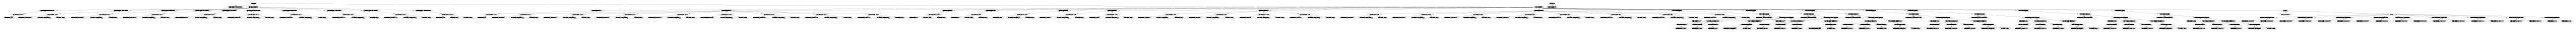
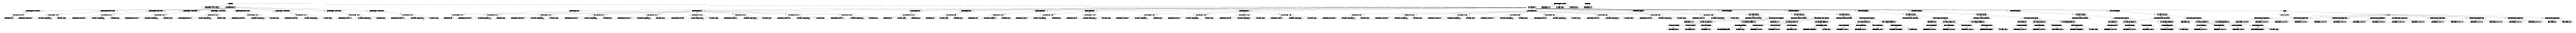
  digraph {
    ranksep=.25
    n1 [label=MODULE]
    n2 [label="IDENTIFIERS:adder_tree_top"]
    n3 [label=VAR_DECLARE_LIST]
    n4 [label=MODULE_ITEMS]
    n5 [label="VAR_DECLARE  INPUT PORT"]
    n6 [label="VAR_DECLARE  INPUT PORT"]
    n7 [label="VAR_DECLARE  INPUT PORT"]
    n8 [label="VAR_DECLARE  INPUT PORT"]
    n9 [label="VAR_DECLARE  INPUT PORT"]
    n10 [label="VAR_DECLARE  INPUT PORT"]
    n11 [label="VAR_DECLARE  INPUT PORT"]
    n12 [label="VAR_DECLARE  INPUT PORT"]
    n13 [label="VAR_DECLARE  INPUT PORT"]
-   n14 [label="VAR_DECLARE  OUTPUT PORT"]
    n15 [label=VAR_DECLARE_LIST]
    n16 [label=VAR_DECLARE_LIST]
    n17 [label=VAR_DECLARE_LIST]
    n18 [label=VAR_DECLARE_LIST]
    n19 [label=VAR_DECLARE_LIST]
    n20 [label=VAR_DECLARE_LIST]
    n21 [label=VAR_DECLARE_LIST]
    n22 [label=VAR_DECLARE_LIST]
    n23 [label=MODULE_INSTANCE]
    n24 [label=MODULE_INSTANCE]
    n25 [label=MODULE_INSTANCE]
    n26 [label=MODULE_INSTANCE]
    n27 [label=MODULE_INSTANCE]
    n28 [label=MODULE_INSTANCE]
    n29 [label=MODULE_INSTANCE]
    n30 [label=ALWAYS]
    n31 [label="VAR_DECLARE  INPUT"]
    n32 [label="VAR_DECLARE  INPUT"]
    n33 [label="VAR_DECLARE  INPUT"]
    n34 [label="VAR_DECLARE  INPUT"]
    n35 [label="VAR_DECLARE  INPUT"]
    n36 [label="VAR_DECLARE  INPUT"]
    n37 [label="VAR_DECLARE  INPUT"]
    n38 [label="VAR_DECLARE  INPUT"]
    n39 [label="VAR_DECLARE  INPUT"]
    n40 [label="VAR_DECLARE  OUTPUT"]
    n41 [label="IDENTIFIERS:clk"]
    n42 [label="IDENTIFIERS:isum0_0_0_0"]
    n43 [label="NUMBERS LONG_LONG:6"]
    n44 [label="NUMBERS DEC:0"]
    n45 [label="IDENTIFIERS:isum0_0_0_1"]
    n46 [label="NUMBERS LONG_LONG:6"]
    n47 [label="NUMBERS DEC:0"]
    n48 [label="IDENTIFIERS:isum0_0_1_0"]
    n49 [label="NUMBERS LONG_LONG:6"]
    n50 [label="NUMBERS DEC:0"]
    n51 [label="IDENTIFIERS:isum0_0_1_1"]
    n52 [label="NUMBERS LONG_LONG:6"]
    n53 [label="NUMBERS DEC:0"]
    n54 [label="IDENTIFIERS:isum0_1_0_0"]
    n55 [label="NUMBERS LONG_LONG:6"]
    n56 [label="NUMBERS DEC:0"]
    n57 [label="IDENTIFIERS:isum0_1_0_1"]
    n58 [label="NUMBERS LONG_LONG:6"]
    n59 [label="NUMBERS DEC:0"]
    n60 [label="IDENTIFIERS:isum0_1_1_0"]
    n61 [label="NUMBERS LONG_LONG:6"]
    n62 [label="NUMBERS DEC:0"]
    n63 [label="IDENTIFIERS:isum0_1_1_1"]
    n64 [label="NUMBERS LONG_LONG:6"]
    n65 [label="NUMBERS DEC:0"]
    n66 [label="IDENTIFIERS:sum"]
    n67 [label="NUMBERS DEC:7"]
    n68 [label="NUMBERS DEC:0"]
    n69 [label="VAR_DECLARE  INPUT"]
    n70 [label="VAR_DECLARE  INPUT"]
    n71 [label="VAR_DECLARE  INPUT"]
    n72 [label="VAR_DECLARE  INPUT"]
    n73 [label="VAR_DECLARE  INPUT"]
    n74 [label="VAR_DECLARE  INPUT"]
    n75 [label="VAR_DECLARE  INPUT"]
    n76 [label="VAR_DECLARE  INPUT"]
    n77 [label="VAR_DECLARE  INPUT"]
    n78 [label="VAR_DECLARE  OUTPUT"]
    n79 [label="VAR_DECLARE  REG"]
    n80 [label="VAR_DECLARE  WIRE"]
    n81 [label="VAR_DECLARE  WIRE"]
    n82 [label="VAR_DECLARE  WIRE"]
    n83 [label="VAR_DECLARE  WIRE"]
    n84 [label="VAR_DECLARE  WIRE"]
    n85 [label="VAR_DECLARE  WIRE"]
    n86 [label="VAR_DECLARE  WIRE"]
    n87 [label="VAR_DECLARE  REG"]
    n88 [label="VAR_DECLARE  REG"]
    n89 [label="VAR_DECLARE  REG"]
    n90 [label="VAR_DECLARE  REG"]
    n91 [label="VAR_DECLARE  REG"]
    n92 [label="VAR_DECLARE  REG"]
    n93 [label="VAR_DECLARE  REG"]
    n94 [label="VAR_DECLARE  REG"]
    n95 [label=MODULE_INSTANCE]
    n96 [label=MODULE_INSTANCE]
    n97 [label=MODULE_INSTANCE]
    n98 [label=MODULE_INSTANCE]
    n99 [label=MODULE_INSTANCE]
    n100 [label=MODULE_INSTANCE]
    n101 [label=MODULE_INSTANCE]
    n102 [label=DELAY_CONTROL]
    n103 [label=BLOCK]
    n104 [label="IDENTIFIERS:clk"]
    n105 [label="IDENTIFIERS:isum0_0_0_0"]
    n106 [label="NUMBERS LONG_LONG:6"]
    n107 [label="NUMBERS DEC:0"]
    n108 [label="IDENTIFIERS:isum0_0_0_1"]
    n109 [label="NUMBERS LONG_LONG:6"]
    n110 [label="NUMBERS DEC:0"]
    n111 [label="IDENTIFIERS:isum0_0_1_0"]
    n112 [label="NUMBERS LONG_LONG:6"]
    n113 [label="NUMBERS DEC:0"]
    n114 [label="IDENTIFIERS:isum0_0_1_1"]
    n115 [label="NUMBERS LONG_LONG:6"]
    n116 [label="NUMBERS DEC:0"]
    n117 [label="IDENTIFIERS:isum0_1_0_0"]
    n118 [label="NUMBERS LONG_LONG:6"]
    n119 [label="NUMBERS DEC:0"]
    n120 [label="IDENTIFIERS:isum0_1_0_1"]
    n121 [label="NUMBERS LONG_LONG:6"]
    n122 [label="NUMBERS DEC:0"]
    n123 [label="IDENTIFIERS:isum0_1_1_0"]
    n124 [label="NUMBERS LONG_LONG:6"]
    n125 [label="NUMBERS DEC:0"]
    n126 [label="IDENTIFIERS:isum0_1_1_1"]
    n127 [label="NUMBERS LONG_LONG:6"]
    n128 [label="NUMBERS DEC:0"]
    n129 [label="IDENTIFIERS:sum"]
    n130 [label="NUMBERS DEC:7"]
    n131 [label="NUMBERS DEC:0"]
    n132 [label="IDENTIFIERS:sum"]
    n133 [label="NUMBERS DEC:7"]
    n134 [label="NUMBERS DEC:0"]
    n135 [label="IDENTIFIERS:sum0"]
    n136 [label="NUMBERS LONG_BITS:9"]
    n137 [label="NUMBERS DEC:0"]
    n138 [label="IDENTIFIERS:sum0_0"]
    n139 [label="NUMBERS LONG_LONG:8"]
    n140 [label="NUMBERS DEC:0"]
    n141 [label="IDENTIFIERS:sum0_1"]
    n142 [label="NUMBERS LONG_LONG:8"]
    n143 [label="NUMBERS DEC:0"]
    n144 [label="IDENTIFIERS:sum0_0_0"]
    n145 [label="NUMBERS LONG_LONG:7"]
    n146 [label="NUMBERS DEC:0"]
    n147 [label="IDENTIFIERS:sum0_0_1"]
    n148 [label="NUMBERS LONG_LONG:7"]
    n149 [label="NUMBERS DEC:0"]
    n150 [label="IDENTIFIERS:sum0_1_0"]
    n151 [label="NUMBERS LONG_LONG:7"]
    n152 [label="NUMBERS DEC:0"]
    n153 [label="IDENTIFIERS:sum0_1_1"]
    n154 [label="NUMBERS LONG_LONG:7"]
    n155 [label="NUMBERS DEC:0"]
    n156 [label="IDENTIFIERS:sum0_0_0_0"]
    n157 [label="NUMBERS LONG_LONG:6"]
    n158 [label="NUMBERS DEC:0"]
    n159 [label="IDENTIFIERS:sum0_0_0_1"]
    n160 [label="NUMBERS LONG_LONG:6"]
    n161 [label="NUMBERS DEC:0"]
    n162 [label="IDENTIFIERS:sum0_0_1_0"]
    n163 [label="NUMBERS LONG_LONG:6"]
    n164 [label="NUMBERS DEC:0"]
    n165 [label="IDENTIFIERS:sum0_0_1_1"]
    n166 [label="NUMBERS LONG_LONG:6"]
    n167 [label="NUMBERS DEC:0"]
    n168 [label="IDENTIFIERS:sum0_1_0_0"]
    n169 [label="NUMBERS LONG_LONG:6"]
    n170 [label="NUMBERS DEC:0"]
    n171 [label="IDENTIFIERS:sum0_1_0_1"]
    n172 [label="NUMBERS LONG_LONG:6"]
    n173 [label="NUMBERS DEC:0"]
    n174 [label="IDENTIFIERS:sum0_1_1_0"]
    n175 [label="NUMBERS LONG_LONG:6"]
    n176 [label="NUMBERS DEC:0"]
    n177 [label="IDENTIFIERS:sum0_1_1_1"]
    n178 [label="NUMBERS LONG_LONG:6"]
    n179 [label="NUMBERS DEC:0"]
    n180 [label="IDENTIFIERS:adder_tree_branch"]
    n181 [label=MODULE_NAMED_INSTANCE]
    n182 [label="IDENTIFIERS:L1_0"]
    n183 [label=MODULE_CONNECT_LIST]
    n184 [label=MODULE_PARAMETER_LIST]
    n185 [label=MODULE_CONNECT]
    n186 [label=MODULE_CONNECT]
    n187 [label=MODULE_CONNECT]
    n188 [label=MODULE_PARAMETER]
    n189 [label="IDENTIFIERS:sum0_0"]
    n190 [label="IDENTIFIERS:sum0_1"]
    n191 [label="IDENTIFIERS:sum0"]
    n192 [label="IDENTIFIERS:EXTRA_BITS"]
    n193 [label="NUMBERS DEC:2"]
    n194 [label="IDENTIFIERS:adder_tree_branch"]
    n195 [label=MODULE_NAMED_INSTANCE]
    n196 [label="IDENTIFIERS:L2_0"]
    n197 [label=MODULE_CONNECT_LIST]
    n198 [label=MODULE_PARAMETER_LIST]
    n199 [label=MODULE_CONNECT]
    n200 [label=MODULE_CONNECT]
    n201 [label=MODULE_CONNECT]
    n202 [label=MODULE_PARAMETER]
    n203 [label="IDENTIFIERS:sum0_0_0"]
    n204 [label="IDENTIFIERS:sum0_0_1"]
    n205 [label="IDENTIFIERS:sum0_0"]
    n206 [label="IDENTIFIERS:EXTRA_BITS"]
    n207 [label="NUMBERS DEC:1"]
    n208 [label="IDENTIFIERS:adder_tree_branch"]
    n209 [label=MODULE_NAMED_INSTANCE]
    n210 [label=MODULE_CONNECT_LIST]
    n211 [label=MODULE_PARAMETER_LIST]
    n212 [label=MODULE_CONNECT]
    n213 [label=MODULE_CONNECT]
    n214 [label=MODULE_CONNECT]
    n215 [label=MODULE_PARAMETER]
    n216 [label="IDENTIFIERS:sum0_1_0"]
    n217 [label="IDENTIFIERS:sum0_1_1"]
    n218 [label="IDENTIFIERS:sum0_1"]
    n219 [label="IDENTIFIERS:EXTRA_BITS"]
    n220 [label="NUMBERS DEC:1"]
    n221 [label="IDENTIFIERS:adder_tree_branch"]
    n222 [label=MODULE_NAMED_INSTANCE]
    n223 [label="IDENTIFIERS:L3_0"]
    n224 [label=MODULE_CONNECT_LIST]
    n225 [label=MODULE_PARAMETER_LIST]
    n226 [label=MODULE_CONNECT]
    n227 [label=MODULE_CONNECT]
    n228 [label=MODULE_CONNECT]
    n229 [label=MODULE_PARAMETER]
    n230 [label="IDENTIFIERS:sum0_0_0_0"]
    n231 [label="IDENTIFIERS:sum0_0_0_1"]
    n232 [label="IDENTIFIERS:sum0_0_0"]
    n233 [label="IDENTIFIERS:EXTRA_BITS"]
    n234 [label="NUMBERS DEC:0"]
    n235 [label="IDENTIFIERS:adder_tree_branch"]
    n236 [label=MODULE_NAMED_INSTANCE]
    n237 [label="IDENTIFIERS:L3_1"]
    n238 [label=MODULE_CONNECT_LIST]
    n239 [label=MODULE_PARAMETER_LIST]
    n240 [label=MODULE_CONNECT]
    n241 [label=MODULE_CONNECT]
    n242 [label=MODULE_CONNECT]
    n243 [label=MODULE_PARAMETER]
    n244 [label="IDENTIFIERS:sum0_0_1_0"]
    n245 [label="IDENTIFIERS:sum0_0_1_1"]
    n246 [label="IDENTIFIERS:sum0_0_1"]
    n247 [label="IDENTIFIERS:EXTRA_BITS"]
    n248 [label="NUMBERS DEC:0"]
    n249 [label="IDENTIFIERS:adder_tree_branch"]
    n250 [label=MODULE_NAMED_INSTANCE]
    n251 [label="IDENTIFIERS:L3_2"]
    n252 [label=MODULE_CONNECT_LIST]
    n253 [label=MODULE_PARAMETER_LIST]
    n254 [label=MODULE_CONNECT]
    n255 [label=MODULE_CONNECT]
    n256 [label=MODULE_CONNECT]
    n257 [label=MODULE_PARAMETER]
    n258 [label="IDENTIFIERS:sum0_1_0_0"]
    n259 [label="IDENTIFIERS:sum0_1_0_1"]
    n260 [label="IDENTIFIERS:sum0_1_0"]
    n261 [label="IDENTIFIERS:EXTRA_BITS"]
    n262 [label="NUMBERS DEC:0"]
    n263 [label="IDENTIFIERS:adder_tree_branch"]
    n264 [label=MODULE_NAMED_INSTANCE]
    n265 [label="IDENTIFIERS:L3_3"]
    n266 [label=MODULE_CONNECT_LIST]
    n267 [label=MODULE_PARAMETER_LIST]
    n268 [label=MODULE_CONNECT]
    n269 [label=MODULE_CONNECT]
    n270 [label=MODULE_CONNECT]
    n271 [label=MODULE_PARAMETER]
    n272 [label="IDENTIFIERS:sum0_1_1_0"]
    n273 [label="IDENTIFIERS:sum0_1_1_1"]
    n274 [label="IDENTIFIERS:sum0_1_1"]
    n275 [label="IDENTIFIERS:EXTRA_BITS"]
    n276 [label="NUMBERS DEC:0"]
    n277 [label=NON_BLOCKING_STATEMENT]
    n278 [label=NON_BLOCKING_STATEMENT]
    n279 [label=NON_BLOCKING_STATEMENT]
    n280 [label=NON_BLOCKING_STATEMENT]
    n281 [label=NON_BLOCKING_STATEMENT]
    n282 [label=NON_BLOCKING_STATEMENT]
    n283 [label=NON_BLOCKING_STATEMENT]
    n284 [label=NON_BLOCKING_STATEMENT]
    n285 [label=NON_BLOCKING_STATEMENT]
    n286 [label=POSEDGE]
    n287 [label="IDENTIFIERS:clk"]
    n288 [label="IDENTIFIERS:sum0_0_0_0"]
    n289 [label="IDENTIFIERS:isum0_0_0_0"]
    n290 [label="IDENTIFIERS:sum0_0_0_1"]
    n291 [label="IDENTIFIERS:isum0_0_0_1"]
    n292 [label="IDENTIFIERS:sum0_0_1_0"]
    n293 [label="IDENTIFIERS:isum0_0_1_0"]
    n294 [label="IDENTIFIERS:sum0_0_1_1"]
    n295 [label="IDENTIFIERS:isum0_0_1_1"]
    n296 [label="IDENTIFIERS:sum0_1_0_0"]
    n297 [label="IDENTIFIERS:isum0_1_0_0"]
    n298 [label="IDENTIFIERS:sum0_1_0_1"]
    n299 [label="IDENTIFIERS:isum0_1_0_1"]
    n300 [label="IDENTIFIERS:sum0_1_1_0"]
    n301 [label="IDENTIFIERS:isum0_1_1_0"]
    n302 [label="IDENTIFIERS:sum0_1_1_1"]
    n303 [label="IDENTIFIERS:isum0_1_1_1"]
    n304 [label="IDENTIFIERS:sum"]
    n305 [label="IDENTIFIERS:sum0"]
    n1 -> n2
    n1 -> n3
    n1 -> n4
    n3 -> n5
    n3 -> n6
    n3 -> n7
    n3 -> n8
    n3 -> n9
    n3 -> n10
    n3 -> n11
    n3 -> n12
    n3 -> n13
-   n3 -> n14
    n4 -> n15
    n4 -> n16
    n4 -> n17
    n4 -> n18
    n4 -> n19
    n4 -> n20
    n4 -> n21
    n4 -> n22
    n4 -> n23
    n4 -> n24
    n4 -> n25
    n4 -> n26
    n4 -> n27
    n4 -> n28
    n4 -> n29
    n4 -> n30
    n5 -> n31
    n6 -> n32
    n7 -> n33
    n8 -> n34
    n9 -> n35
    n10 -> n36
    n11 -> n37
    n12 -> n38
    n13 -> n39
-   n14 -> n40
    n15 -> n69
    n16 -> n70
    n16 -> n71
    n16 -> n72
    n16 -> n73
    n16 -> n74
    n16 -> n75
    n16 -> n76
    n16 -> n77
    n17 -> n78
    n18 -> n79
    n19 -> n80
    n20 -> n81
    n20 -> n82
    n21 -> n83
    n21 -> n84
    n21 -> n85
    n21 -> n86
    n22 -> n87
    n22 -> n88
    n22 -> n89
    n22 -> n90
    n22 -> n91
    n22 -> n92
    n22 -> n93
    n22 -> n94
    n23 -> n95
    n24 -> n96
    n25 -> n97
    n26 -> n98
    n27 -> n99
    n28 -> n100
    n29 -> n101
    n30 -> n102
    n30 -> n103
    n31 -> n41
    n32 -> n42
    n32 -> n43
    n32 -> n44
    n33 -> n45
    n33 -> n46
    n33 -> n47
    n34 -> n48
    n34 -> n49
    n34 -> n50
    n35 -> n51
    n35 -> n52
    n35 -> n53
    n36 -> n54
    n36 -> n55
    n36 -> n56
    n37 -> n57
    n37 -> n58
    n37 -> n59
    n38 -> n60
    n38 -> n61
    n38 -> n62
    n39 -> n63
    n39 -> n64
    n39 -> n65
    n40 -> n66
    n40 -> n67
    n40 -> n68
    n69 -> n104
    n70 -> n105
    n70 -> n106
    n70 -> n107
    n71 -> n108
    n71 -> n109
    n71 -> n110
    n72 -> n111
    n72 -> n112
    n72 -> n113
    n73 -> n114
    n73 -> n115
    n73 -> n116
    n74 -> n117
    n74 -> n118
    n74 -> n119
    n75 -> n120
    n75 -> n121
    n75 -> n122
    n76 -> n123
    n76 -> n124
    n76 -> n125
    n77 -> n126
    n77 -> n127
    n77 -> n128
    n78 -> n129
    n78 -> n130
    n78 -> n131
    n79 -> n132
    n79 -> n133
    n79 -> n134
    n80 -> n135
    n80 -> n136
    n80 -> n137
    n81 -> n138
    n81 -> n139
    n81 -> n140
    n82 -> n141
    n82 -> n142
    n82 -> n143
    n83 -> n144
    n83 -> n145
    n83 -> n146
    n84 -> n147
    n84 -> n148
    n84 -> n149
    n85 -> n150
    n85 -> n151
    n85 -> n152
    n86 -> n153
    n86 -> n154
    n86 -> n155
    n87 -> n156
    n87 -> n157
    n87 -> n158
    n88 -> n159
    n88 -> n160
    n88 -> n161
    n89 -> n162
    n89 -> n163
    n89 -> n164
    n90 -> n165
    n90 -> n166
    n90 -> n167
    n91 -> n168
    n91 -> n169
    n91 -> n170
    n92 -> n171
    n92 -> n172
    n92 -> n173
    n93 -> n174
    n93 -> n175
    n93 -> n176
    n94 -> n177
    n94 -> n178
    n94 -> n179
    n95 -> n180
    n95 -> n181
    n96 -> n194
    n96 -> n195
    n97 -> n208
    n97 -> n209
    n98 -> n221
    n98 -> n222
    n99 -> n235
    n99 -> n236
    n100 -> n249
    n100 -> n250
    n101 -> n263
    n101 -> n264
    n103 -> n277
    n103 -> n278
    n103 -> n279
    n103 -> n280
    n103 -> n281
    n103 -> n282
    n103 -> n283
    n103 -> n284
    n103 -> n285
    n181 -> n182
    n181 -> n183
    n181 -> n184
    n183 -> n185
    n183 -> n186
    n183 -> n187
    n184 -> n188
    n185 -> n189
    n186 -> n190
    n187 -> n191
    n188 -> n192
    n188 -> n193
    n195 -> n196
    n195 -> n197
    n195 -> n198
    n197 -> n199
    n197 -> n200
    n197 -> n201
    n198 -> n202
    n199 -> n203
    n200 -> n204
    n201 -> n205
    n202 -> n206
    n202 -> n207
    n209 -> n210
    n209 -> n211
    n210 -> n212
    n210 -> n213
    n210 -> n214
    n211 -> n215
    n212 -> n216
    n213 -> n217
    n214 -> n218
    n215 -> n219
    n215 -> n220
    n222 -> n223
    n222 -> n224
    n222 -> n225
    n224 -> n226
    n224 -> n227
    n224 -> n228
    n225 -> n229
    n226 -> n230
    n227 -> n231
    n228 -> n232
    n229 -> n233
    n229 -> n234
    n236 -> n237
    n236 -> n238
    n236 -> n239
    n238 -> n240
    n238 -> n241
    n238 -> n242
    n239 -> n243
    n240 -> n244
    n241 -> n245
    n242 -> n246
    n243 -> n247
    n243 -> n248
    n250 -> n251
    n250 -> n252
    n250 -> n253
    n252 -> n254
    n252 -> n255
    n252 -> n256
    n253 -> n257
    n254 -> n258
    n255 -> n259
    n256 -> n260
    n257 -> n261
    n257 -> n262
    n264 -> n265
    n264 -> n266
    n264 -> n267
    n266 -> n268
    n266 -> n269
    n266 -> n270
    n267 -> n271
    n268 -> n272
    n269 -> n273
    n270 -> n274
    n271 -> n275
    n271 -> n276
    n277 -> n288
    n277 -> n289
    n278 -> n290
    n278 -> n291
    n279 -> n292
    n279 -> n293
    n280 -> n294
    n280 -> n295
    n281 -> n296
    n281 -> n297
    n282 -> n298
    n282 -> n299
    n283 -> n300
    n283 -> n301
    n284 -> n302
    n284 -> n303
    n285 -> n304
    n285 -> n305
    n286 -> n287
  }
